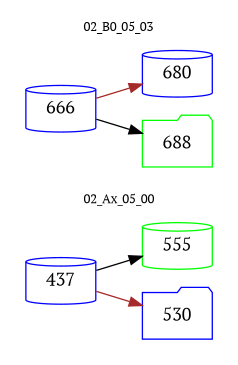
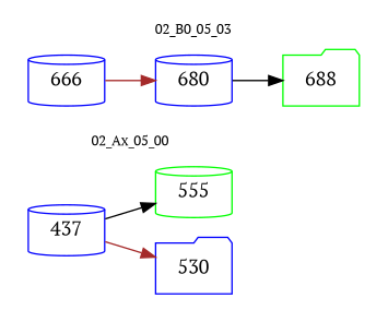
  digraph {
    fontname="PT Serif"
    rankdir=LR
    node [color=blue fontname="PT Serif" shape=cylinder]
    edge [color=brown fontname="PT Serif"]
    n1 [label=437]
    n2 [label=530 shape=folder]
    n3 [color=green label=555]
    n4 [label=666]
    n5 [color=green label=688 shape=folder]
    n6 [label=680]
    subgraph cluster_1 {
      color=white
      fontsize=10
      label="02_Ax_05_00"
      n1
      n2
      n3
    }
    subgraph cluster_2 {
      color=white
      fontsize=10
      label="02_B0_05_03"
      n4
      n5
      n6
    }
    n1 -> n2
    n1 -> n3 [color=black]
-   n4 -> n5 [color=black]
+   n6 -> n5 [color=black]
    n4 -> n6
  }
